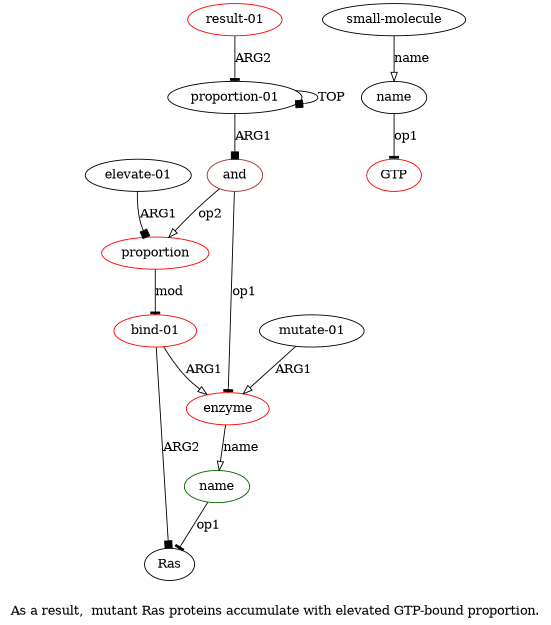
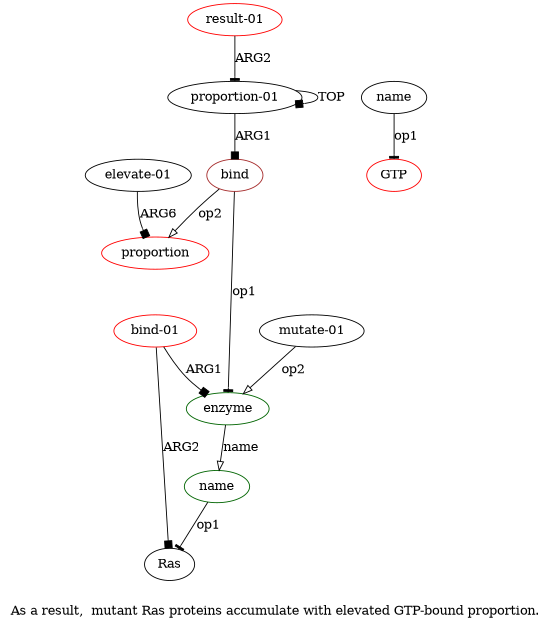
  digraph {
    label="As a result,  mutant Ras proteins accumulate with elevated GTP-bound proportion."
    node [color=black gold_ind=-1 gold_label=name test_ind=-1 test_label=name]
    edge [arrowhead=tee color=black gold_label=ARG1 test_label=ARG1]
    n1 [gold_label=Ras label=Ras test_label=Ras]
    n2 [color=red gold_ind=10 gold_label="result-01" label="result-01" test_ind=10 test_label="result-01"]
    n3 [gold_ind=0 gold_label="accumulate-01" label="proportion-01" test_ind=0 test_label="accumulate-01"]
-   n4 [color=brown gold_ind=1 gold_label=and label=and test_ind=1 test_label=and]
-   n5 [color=red gold_ind=2 gold_label=enzyme label=enzyme test_ind=2 test_label=enzyme]
+   n4 [color=brown gold_ind=1 gold_label=and label=bind test_ind=1 test_label=and]
+   n5 [color=darkgreen gold_ind=2 gold_label=enzyme label=enzyme test_ind=2 test_label=enzyme]
    n6 [color=red gold_ind=5 gold_label=proportion label=proportion test_ind=5 test_label=proportion]
    n7 [color=red gold_label=GTP label=GTP test_label=GTP]
    n8 [color=darkgreen gold_ind=3 label=name test_ind=3]
    n9 [color=red gold_ind=6 gold_label="bind-01" label="bind-01" test_ind=6 test_label="bind-01"]
-   n10 [gold_ind=7 gold_label="small-molecule" label="small-molecule" test_ind=7 test_label="small-molecule"]
    n11 [gold_ind=8 label=name test_ind=8]
    n12 [gold_ind=4 gold_label="mutate-01" label="mutate-01" test_ind=4 test_label="mutate-01"]
    n13 [gold_ind=9 gold_label="elevate-01" label="elevate-01" test_ind=9 test_label="elevate-01"]
    n2 -> n3 [gold_label=ARG2 label=ARG2 test_label=ARG2]
    n3 -> n3 [arrowhead=box gold_label=TOP label=TOP test_label=TOP]
    n3 -> n4 [arrowhead=box label=ARG1]
    n4 -> n5 [gold_label=op1 label=op1 test_label=op1]
    n4 -> n6 [arrowhead=onormal gold_label=op2 label=op2 test_label=op2]
    n5 -> n8 [arrowhead=onormal gold_label=name label=name test_label=name]
-   n6 -> n9 [gold_label=mod label=mod test_label=mod]
    n8 -> n1 [gold_label=op1 label=op1 test_label=op1]
    n9 -> n1 [arrowhead=box gold_label=ARG2 label=ARG2 test_label=ARG2]
-   n9 -> n5 [arrowhead=onormal label=ARG1]
-   n10 -> n11 [arrowhead=onormal gold_label=name label=name test_label=name]
+   n9 -> n5 [arrowhead=box label=ARG1]
    n11 -> n7 [gold_label=op1 label=op1 test_label=op1]
-   n12 -> n5 [arrowhead=onormal label=ARG1]
-   n13 -> n6 [arrowhead=box label=ARG1]
+   n12 -> n5 [arrowhead=onormal label=op2]
+   n13 -> n6 [arrowhead=box label=ARG6]
  }
